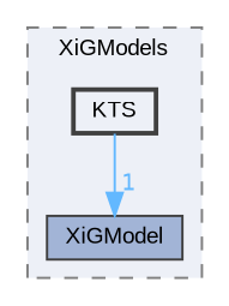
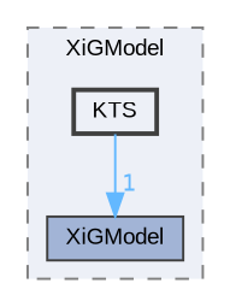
  digraph {
    compound=true
    fontname="Liberation Sans"
    node [color=grey25 fontname="Liberation Sans" fontsize=10 shape=box]
    n1 [fillcolor="#a2b4d6" height=0.2 label=XiGModel style=filled width=0.4]
    n2 [fillcolor="#edf0f7" height=0.2 label=KTS style="filled,bold" width=0.4]
    subgraph cluster_1 {
      bgcolor="#edf0f7"
      fontsize=10
-     label=XiGModels
+     label=XiGModel
      pencolor=grey50
      style="filled,dashed"
      n1
      n2
    }
    n2 -> n1 [color=steelblue1 fontcolor=steelblue1 fontname="Liberation Sans" fontsize=10 headlabel=1 labeldistance=1.5 labelfontname=Helvetica labelfontsize=10]
  }
